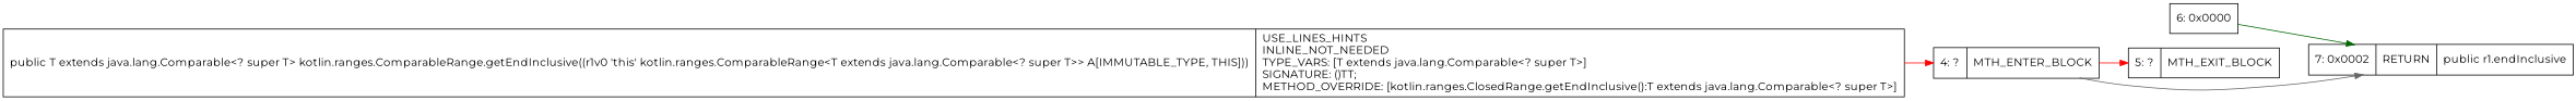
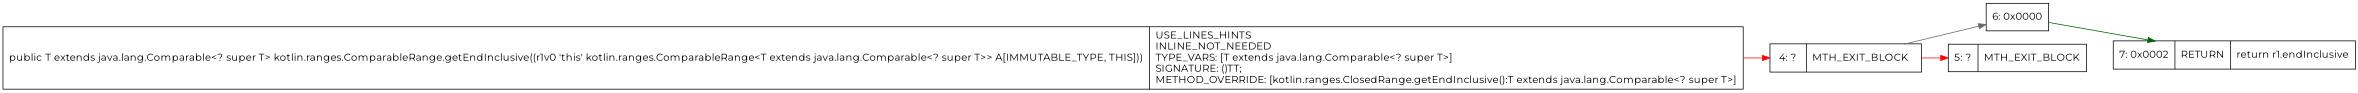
  digraph {
    fontname=Montserrat
    rankdir=LR
    node [fontname=Montserrat shape=record]
    edge [color=red fontname=Montserrat]
-   n1 [label="{4\:\ ?|MTH_ENTER_BLOCK\l}"]
+   n1 [label="{4\:\ ?|MTH_EXIT_BLOCK\l}"]
    n2 [label="{6\:\ 0x0000}"]
    n3 [label="{5\:\ ?|MTH_EXIT_BLOCK\l}"]
-   n4 [label="{7\:\ 0x0002|RETURN\l|public r1.endInclusive\l}"]
+   n4 [label="{7\:\ 0x0002|RETURN\l|return r1.endInclusive\l}"]
    n5 [label="{public T extends java.lang.Comparable\<? super T\> kotlin.ranges.ComparableRange.getEndInclusive((r1v0 'this' kotlin.ranges.ComparableRange\<T extends java.lang.Comparable\<? super T\>\> A[IMMUTABLE_TYPE, THIS]))  | USE_LINES_HINTS\lINLINE_NOT_NEEDED\lTYPE_VARS: [T extends java.lang.Comparable\<? super T\>]\lSIGNATURE: ()TT;\lMETHOD_OVERRIDE: [kotlin.ranges.ClosedRange.getEndInclusive():T extends java.lang.Comparable\<? super T\>]\l}"]
-   n1 -> n4 [color=gray40]
+   n1 -> n2 [color=gray40]
    n1 -> n3
    n2 -> n4 [color=darkgreen]
    n5 -> n1
  }
